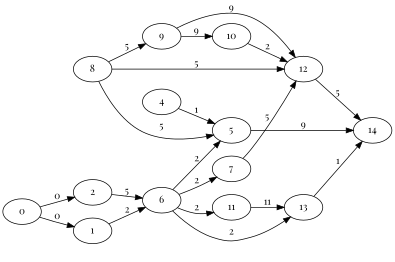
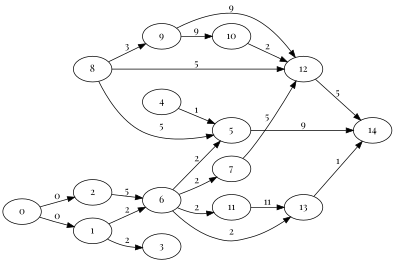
  digraph {
    fontname="Playfair Display"
    rankdir=LR
    node [fontname="Playfair Display"]
    edge [fontname="Playfair Display"]
    1
+   3
    6
    5
    7
    11
    13
    4
    14
    12
    2
    8
    9
    10
    0
+   1 -> 3 [label=2]
    1 -> 6 [label=2]
    6 -> 5 [label=2]
    6 -> 7 [label=2]
    6 -> 11 [label=2]
    6 -> 13 [label=2]
    5 -> 14 [label=9]
    7 -> 12 [label=5]
    11 -> 13 [label=11]
    13 -> 14 [label=1]
    4 -> 5 [label=1]
    12 -> 14 [label=5]
    2 -> 6 [label=5]
    8 -> 5 [label=5]
    8 -> 12 [label=5]
-   8 -> 9 [label=5]
+   8 -> 9 [label=3]
    9 -> 12 [label=9]
    9 -> 10 [label=9]
    10 -> 12 [label=2]
    0 -> 1 [label=0]
    0 -> 2 [label=0]
  }
